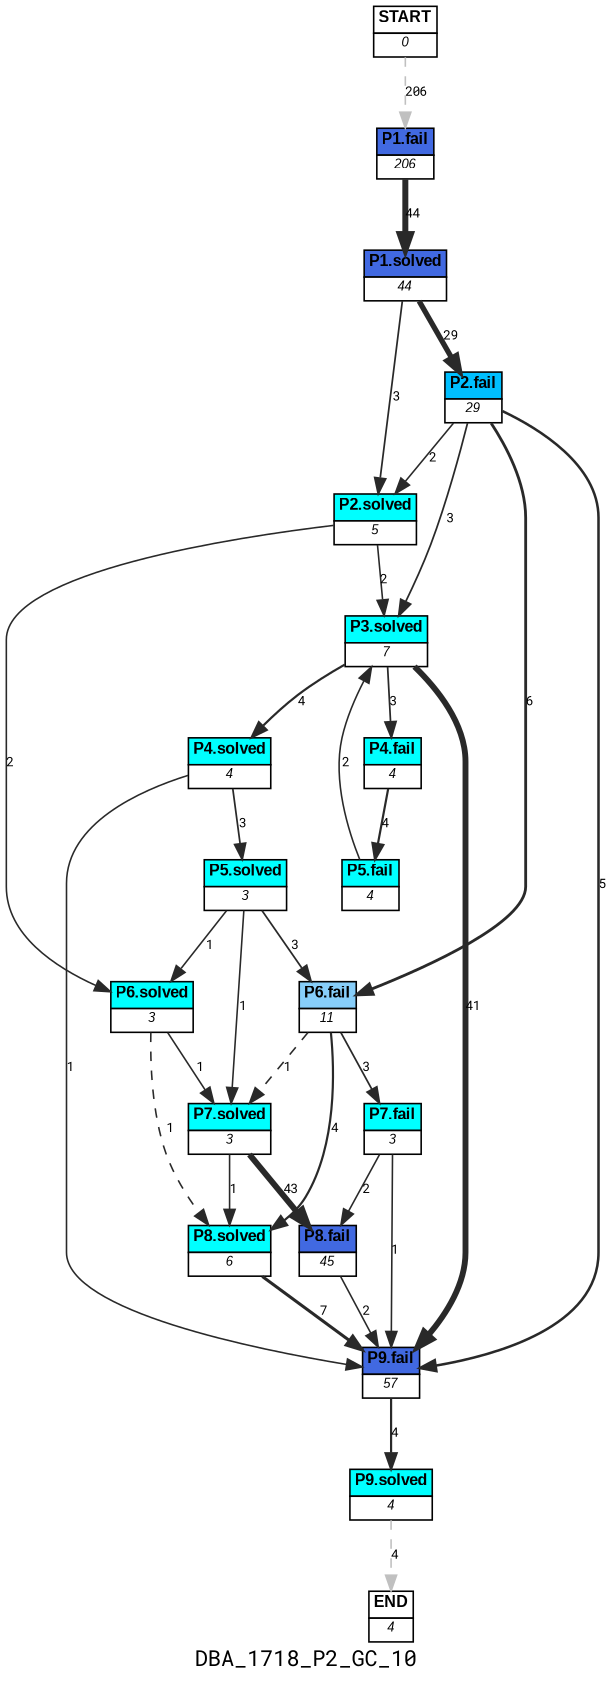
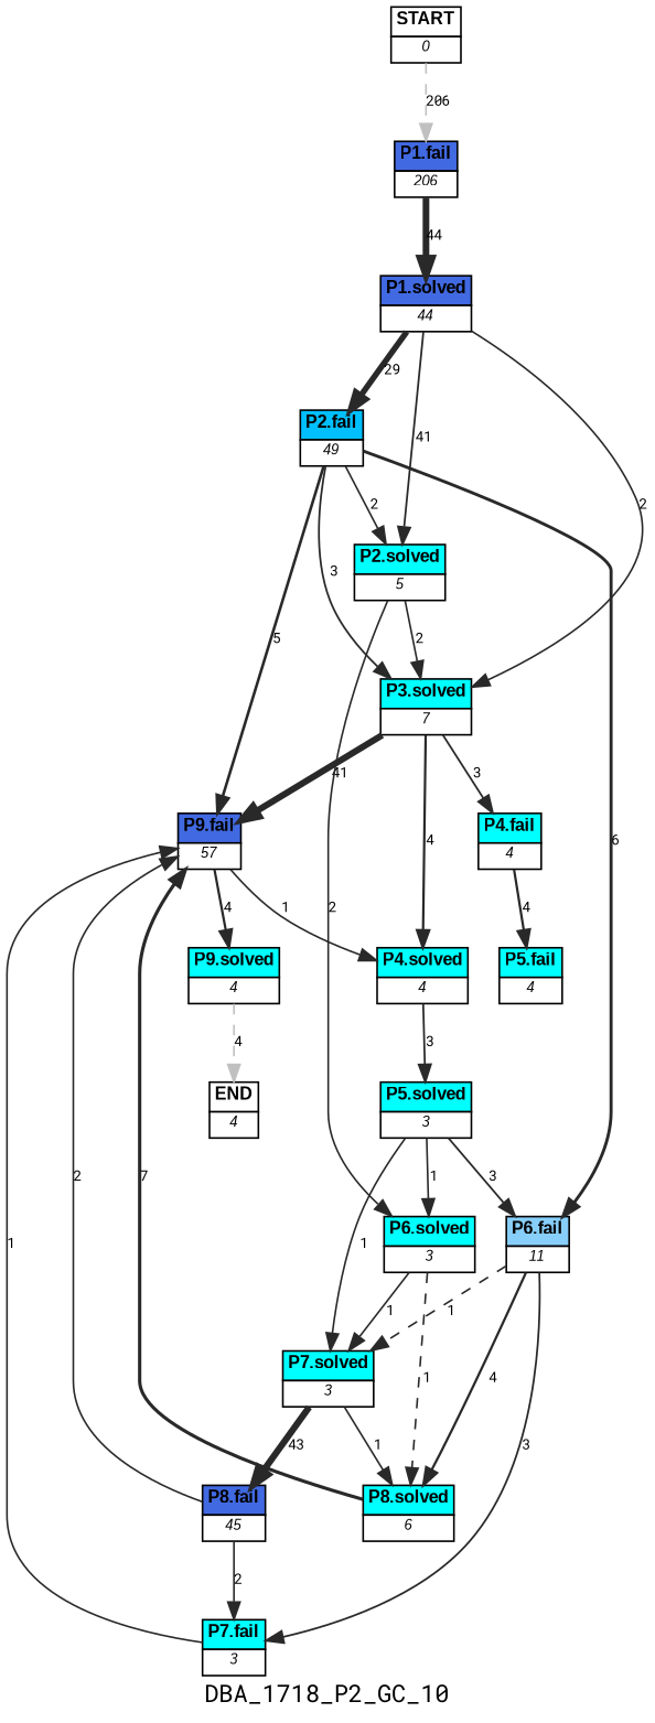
  digraph {
    fontname="Roboto Mono"
    label=DBA_1718_P2_GC_10
    node [fontname="Roboto Mono" shape=plain]
    edge [color=grey16 fontname="Roboto Mono" fontsize=8 labelfloat=false penwidth=1]
    n1 [label=<<table border="0" cellborder="1" cellspacing="0"><tr><td bgcolor="white"><FONT face="Arial" POINT-SIZE="10"><b>START</b></FONT></td></tr><tr><td bgcolor="white"><FONT face="Arial" POINT-SIZE="8"><i>0</i></FONT></td></tr></table>>]
    n2 [label=<<table border="0" cellborder="1" cellspacing="0"><tr><td bgcolor="royalblue"><FONT face="Arial" POINT-SIZE="10"><b>P1.fail</b></FONT></td></tr><tr><td bgcolor="white"><FONT face="Arial" POINT-SIZE="8"><i>206</i></FONT></td></tr></table>>]
    n3 [label=<<table border="0" cellborder="1" cellspacing="0"><tr><td bgcolor="royalblue"><FONT face="Arial" POINT-SIZE="10"><b>P1.solved</b></FONT></td></tr><tr><td bgcolor="white"><FONT face="Arial" POINT-SIZE="8"><i>44</i></FONT></td></tr></table>>]
-   n4 [label=<<table border="0" cellborder="1" cellspacing="0"><tr><td bgcolor="deepskyblue"><FONT face="Arial" POINT-SIZE="10"><b>P2.fail</b></FONT></td></tr><tr><td bgcolor="white"><FONT face="Arial" POINT-SIZE="8"><i>29</i></FONT></td></tr></table>>]
+   n4 [label=<<table border="0" cellborder="1" cellspacing="0"><tr><td bgcolor="deepskyblue"><FONT face="Arial" POINT-SIZE="10"><b>P2.fail</b></FONT></td></tr><tr><td bgcolor="white"><FONT face="Arial" POINT-SIZE="8"><i>49</i></FONT></td></tr></table>>]
    n5 [label=<<table border="0" cellborder="1" cellspacing="0"><tr><td bgcolor="aqua"><FONT face="Arial" POINT-SIZE="10"><b>P3.solved</b></FONT></td></tr><tr><td bgcolor="white"><FONT face="Arial" POINT-SIZE="8"><i>7</i></FONT></td></tr></table>>]
    n6 [label=<<table border="0" cellborder="1" cellspacing="0"><tr><td bgcolor="aqua"><FONT face="Arial" POINT-SIZE="10"><b>P2.solved</b></FONT></td></tr><tr><td bgcolor="white"><FONT face="Arial" POINT-SIZE="8"><i>5</i></FONT></td></tr></table>>]
    n7 [label=<<table border="0" cellborder="1" cellspacing="0"><tr><td bgcolor="lightskyblue"><FONT face="Arial" POINT-SIZE="10"><b>P6.fail</b></FONT></td></tr><tr><td bgcolor="white"><FONT face="Arial" POINT-SIZE="8"><i>11</i></FONT></td></tr></table>>]
    n8 [label=<<table border="0" cellborder="1" cellspacing="0"><tr><td bgcolor="royalblue"><FONT face="Arial" POINT-SIZE="10"><b>P9.fail</b></FONT></td></tr><tr><td bgcolor="white"><FONT face="Arial" POINT-SIZE="8"><i>57</i></FONT></td></tr></table>>]
    n9 [label=<<table border="0" cellborder="1" cellspacing="0"><tr><td bgcolor="aqua"><FONT face="Arial" POINT-SIZE="10"><b>P4.fail</b></FONT></td></tr><tr><td bgcolor="white"><FONT face="Arial" POINT-SIZE="8"><i>4</i></FONT></td></tr></table>>]
    n10 [label=<<table border="0" cellborder="1" cellspacing="0"><tr><td bgcolor="aqua"><FONT face="Arial" POINT-SIZE="10"><b>P4.solved</b></FONT></td></tr><tr><td bgcolor="white"><FONT face="Arial" POINT-SIZE="8"><i>4</i></FONT></td></tr></table>>]
    n11 [label=<<table border="0" cellborder="1" cellspacing="0"><tr><td bgcolor="aqua"><FONT face="Arial" POINT-SIZE="10"><b>P6.solved</b></FONT></td></tr><tr><td bgcolor="white"><FONT face="Arial" POINT-SIZE="8"><i>3</i></FONT></td></tr></table>>]
    n12 [label=<<table border="0" cellborder="1" cellspacing="0"><tr><td bgcolor="aqua"><FONT face="Arial" POINT-SIZE="10"><b>P7.solved</b></FONT></td></tr><tr><td bgcolor="white"><FONT face="Arial" POINT-SIZE="8"><i>3</i></FONT></td></tr></table>>]
    n13 [label=<<table border="0" cellborder="1" cellspacing="0"><tr><td bgcolor="aqua"><FONT face="Arial" POINT-SIZE="10"><b>P8.solved</b></FONT></td></tr><tr><td bgcolor="white"><FONT face="Arial" POINT-SIZE="8"><i>6</i></FONT></td></tr></table>>]
    n14 [label=<<table border="0" cellborder="1" cellspacing="0"><tr><td bgcolor="aqua"><FONT face="Arial" POINT-SIZE="10"><b>P7.fail</b></FONT></td></tr><tr><td bgcolor="white"><FONT face="Arial" POINT-SIZE="8"><i>3</i></FONT></td></tr></table>>]
    n15 [label=<<table border="0" cellborder="1" cellspacing="0"><tr><td bgcolor="aqua"><FONT face="Arial" POINT-SIZE="10"><b>P9.solved</b></FONT></td></tr><tr><td bgcolor="white"><FONT face="Arial" POINT-SIZE="8"><i>4</i></FONT></td></tr></table>>]
    n16 [label=<<table border="0" cellborder="1" cellspacing="0"><tr><td bgcolor="aqua"><FONT face="Arial" POINT-SIZE="10"><b>P5.fail</b></FONT></td></tr><tr><td bgcolor="white"><FONT face="Arial" POINT-SIZE="8"><i>4</i></FONT></td></tr></table>>]
    n17 [label=<<table border="0" cellborder="1" cellspacing="0"><tr><td bgcolor="aqua"><FONT face="Arial" POINT-SIZE="10"><b>P5.solved</b></FONT></td></tr><tr><td bgcolor="white"><FONT face="Arial" POINT-SIZE="8"><i>3</i></FONT></td></tr></table>>]
    n18 [label=<<table border="0" cellborder="1" cellspacing="0"><tr><td bgcolor="royalblue"><FONT face="Arial" POINT-SIZE="10"><b>P8.fail</b></FONT></td></tr><tr><td bgcolor="white"><FONT face="Arial" POINT-SIZE="8"><i>45</i></FONT></td></tr></table>>]
    n19 [label=<<table border="0" cellborder="1" cellspacing="0"><tr><td bgcolor="white"><FONT face="Arial" POINT-SIZE="10"><b>END</b></FONT></td></tr><tr><td bgcolor="white"><FONT face="Arial" POINT-SIZE="8"><i>4</i></FONT></td></tr></table>>]
    n1 -> n2 [color=grey label=206 style=dashed penwidth=""]
    n2 -> n3 [label=44 penwidth=3.78418963391826]
    n3 -> n4 [label=29 penwidth=3.36729582998647]
-   n16 -> n5 [label=2]
-   n3 -> n6 [label=3 penwidth=1.09861228866811]
+   n3 -> n5 [label=2]
+   n3 -> n6 [label=41 penwidth=1.09861228866811]
    n4 -> n5 [label=3 penwidth=1.09861228866811]
    n4 -> n6 [label=2]
    n4 -> n7 [label=6 penwidth=1.79175946922805]
    n4 -> n8 [label=5 penwidth=1.6094379124341]
    n5 -> n8 [label=41 penwidth=3.71357206670431]
    n5 -> n9 [label=3 penwidth=1.09861228866811]
    n5 -> n10 [label=4 penwidth=1.38629436111989]
    n6 -> n5 [label=2]
    n6 -> n11 [label=2]
    n7 -> n12 [label=1 style=dashed]
    n7 -> n13 [label=4 penwidth=1.38629436111989]
    n7 -> n14 [label=3 penwidth=1.09861228866811]
    n8 -> n15 [label=4 penwidth=1.38629436111989]
    n9 -> n16 [label=4 penwidth=1.38629436111989]
-   n10 -> n8 [label=1]
+   n8 -> n10 [label=1]
    n10 -> n17 [label=3 penwidth=1.09861228866811]
    n11 -> n12 [label=1]
    n11 -> n13 [label=1 style=dashed]
    n12 -> n13 [label=1]
    n12 -> n18 [label=43 penwidth=3.76120011569356]
    n13 -> n8 [label=7 penwidth=1.94591014905531]
    n14 -> n8 [label=1]
-   n14 -> n18 [label=2]
+   n18 -> n14 [label=2]
    n15 -> n19 [color=grey label=4 style=dashed penwidth=""]
    n17 -> n7 [label=3 penwidth=1.09861228866811]
    n17 -> n11 [label=1]
    n17 -> n12 [label=1]
    n18 -> n8 [label=2]
  }
